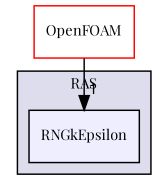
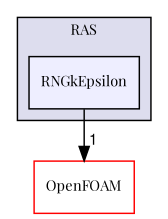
  digraph {
    compound=true
    fontname="Playfair Display"
    node [fontname="Playfair Display" fontsize=10 shape=box]
    n1 [fillcolor="#eeeeff" label=RNGkEpsilon pencolor=black style=filled]
    n2 [color=red label=OpenFOAM]
    subgraph cluster_1 {
      bgcolor="#ddddee"
      fontsize=10
      label=RAS
      pencolor=black
      n1
    }
-   n2 -> n1 [headlabel=1 labeldistance=1.5 labelfontname=FreeSans labelfontsize=10 fontname="Playfair Display"]
+   n1 -> n2 [headlabel=1 labeldistance=1.5 labelfontname=FreeSans labelfontsize=10 fontname="Playfair Display"]
  }
